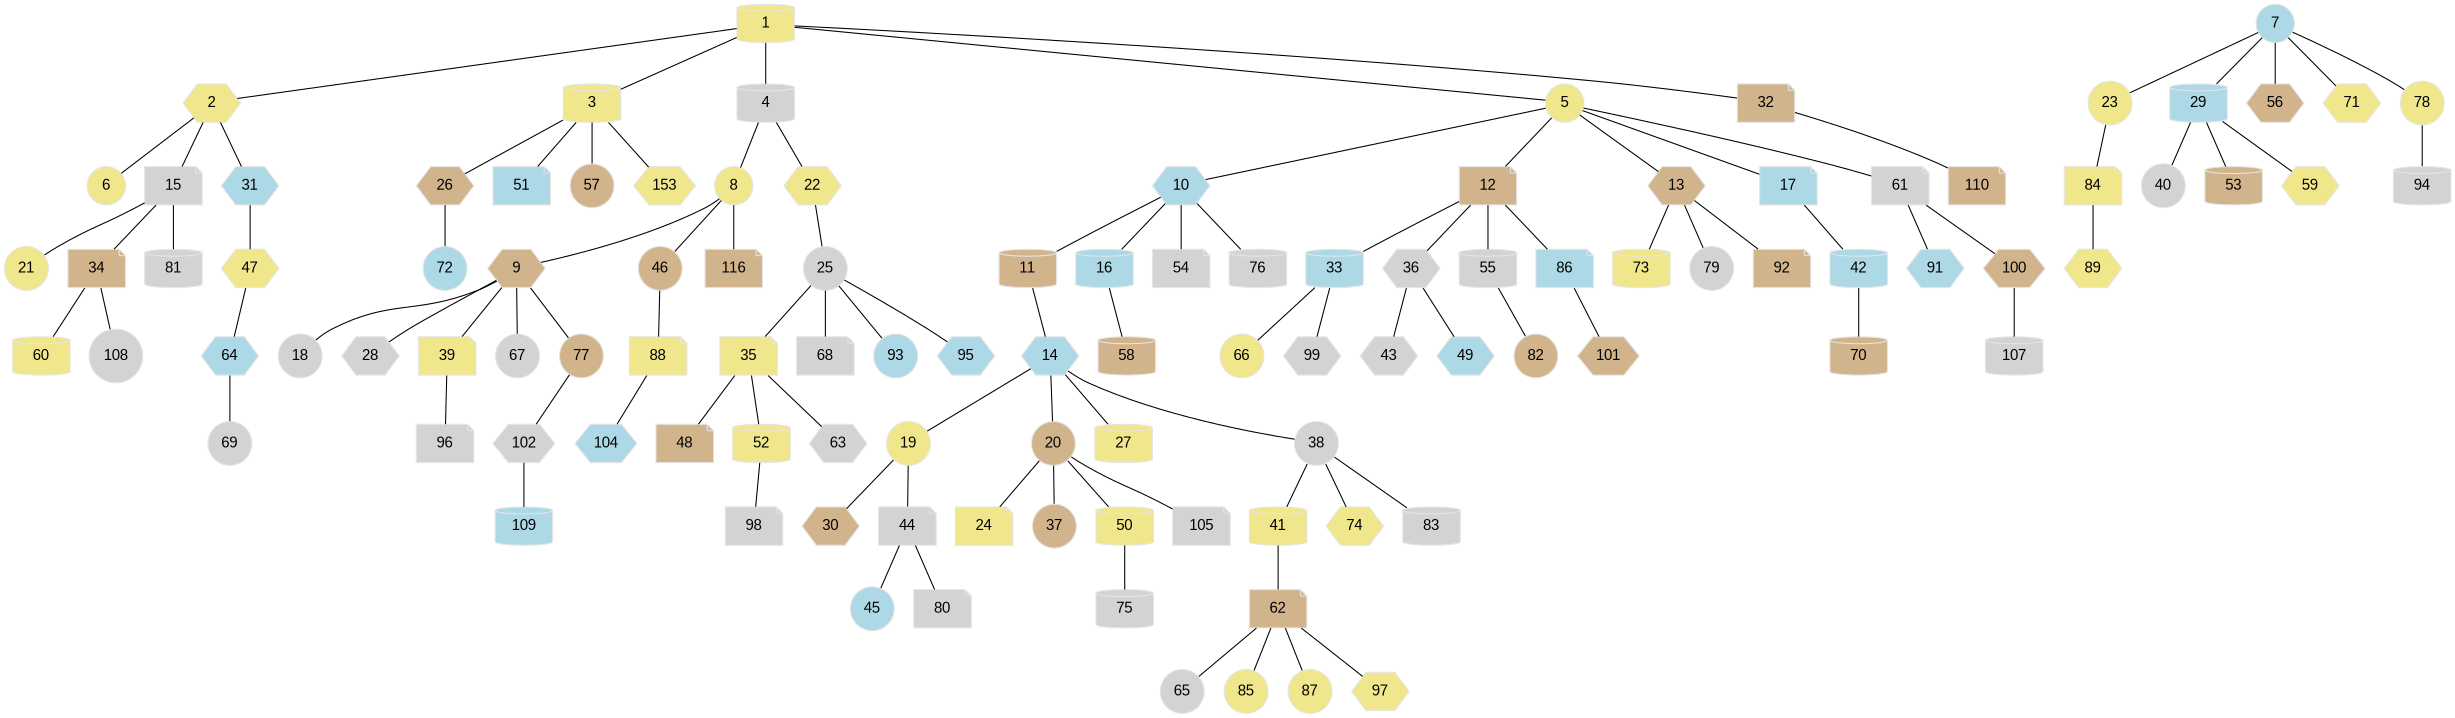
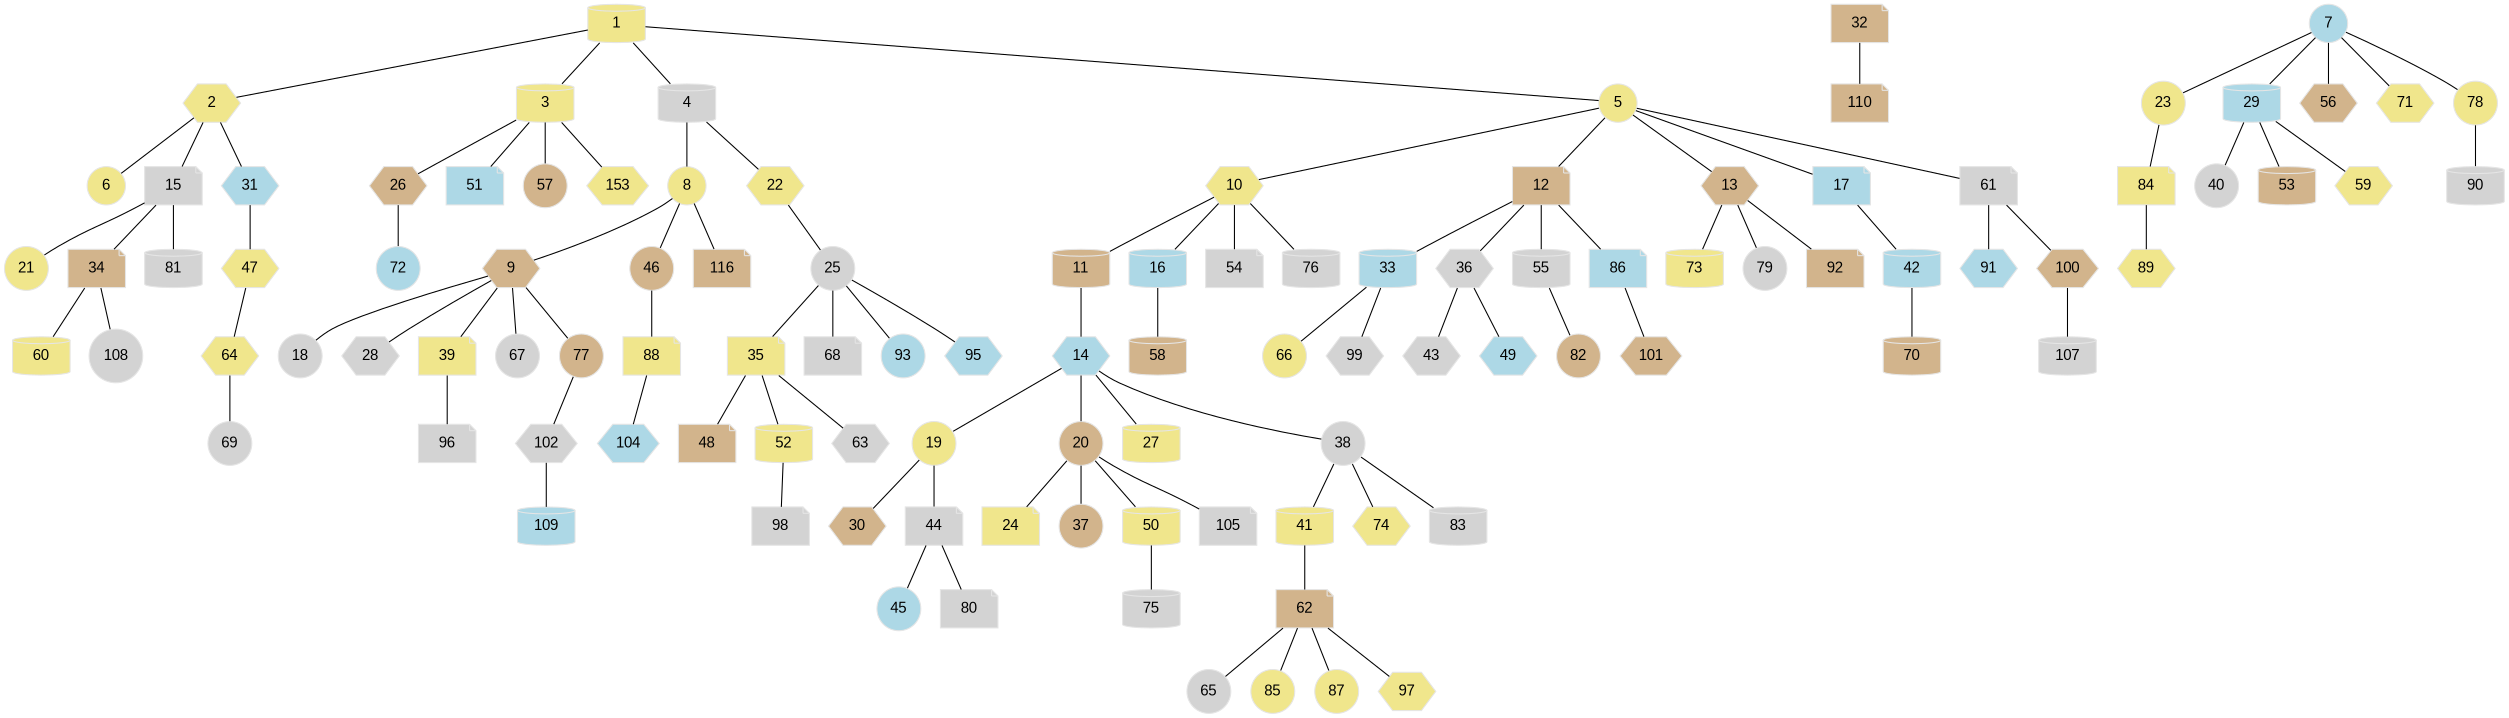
  graph {
    fontname="Liberation Sans"
    node [color=gray90 fillcolor=khaki fontname="Liberation Sans" shape=hexagon style=filled]
    edge [fontname="Liberation Sans"]
    1 [shape=cylinder]
    2
    3 [shape=cylinder]
    4 [fillcolor=lightgrey shape=cylinder]
    5 [shape=circle]
    32 [fillcolor=tan shape=note]
    6 [shape=circle]
    15 [fillcolor=lightgrey shape=note]
    31 [fillcolor=lightblue]
    26 [fillcolor=tan]
    51 [fillcolor=lightblue shape=note]
    57 [fillcolor=tan shape=circle]
    n13 [label=153]
    8 [shape=circle]
    22
-   10 [fillcolor=lightblue]
+   10
    12 [fillcolor=tan shape=note]
    13 [fillcolor=tan]
    17 [fillcolor=lightblue shape=note]
    61 [fillcolor=lightgrey shape=note]
    110 [fillcolor=tan shape=note]
    21 [shape=circle]
    34 [fillcolor=tan shape=note]
    81 [fillcolor=lightgrey shape=cylinder]
    47
    72 [fillcolor=lightblue shape=circle]
    9 [fillcolor=tan]
    46 [fillcolor=tan shape=circle]
    n29 [fillcolor=tan label=116 shape=note]
    25 [fillcolor=lightgrey shape=circle]
    11 [fillcolor=tan shape=cylinder]
    16 [fillcolor=lightblue shape=cylinder]
    54 [fillcolor=lightgrey shape=note]
    76 [fillcolor=lightgrey shape=cylinder]
    33 [fillcolor=lightblue shape=cylinder]
    36 [fillcolor=lightgrey]
    55 [fillcolor=lightgrey shape=cylinder]
    86 [fillcolor=lightblue shape=note]
    73 [shape=cylinder]
    79 [fillcolor=lightgrey shape=circle]
    92 [fillcolor=tan shape=note]
    42 [fillcolor=lightblue shape=cylinder]
    91 [fillcolor=lightblue]
    100 [fillcolor=tan]
    7 [fillcolor=lightblue shape=circle]
    23 [shape=circle]
    29 [fillcolor=lightblue shape=cylinder]
    56 [fillcolor=tan]
    71
    78 [shape=circle]
    84 [shape=note]
    40 [fillcolor=lightgrey shape=circle]
    53 [fillcolor=tan shape=cylinder]
    59
-   90 [fillcolor=lightgrey shape=cylinder label=94]
+   90 [fillcolor=lightgrey shape=cylinder]
    18 [fillcolor=lightgrey shape=circle]
    28 [fillcolor=lightgrey]
    39 [shape=note]
    67 [fillcolor=lightgrey shape=circle]
    77 [fillcolor=tan shape=circle]
    88 [shape=note]
    96 [fillcolor=lightgrey shape=note]
    102 [fillcolor=lightgrey]
    14 [fillcolor=lightblue]
    58 [fillcolor=tan shape=cylinder]
    19 [shape=circle]
    20 [fillcolor=tan shape=circle]
    27 [shape=cylinder]
    38 [fillcolor=lightgrey shape=circle]
    66 [shape=circle]
    99 [fillcolor=lightgrey]
    43 [fillcolor=lightgrey]
    49 [fillcolor=lightblue]
    82 [fillcolor=tan shape=circle]
    101 [fillcolor=tan]
    30 [fillcolor=tan]
    44 [fillcolor=lightgrey shape=note]
    24 [shape=note]
    37 [fillcolor=tan shape=circle]
    50 [shape=cylinder]
    105 [fillcolor=lightgrey shape=note]
    41 [shape=cylinder]
    74
    83 [fillcolor=lightgrey shape=cylinder]
    60 [shape=cylinder]
    108 [fillcolor=lightgrey shape=circle]
    70 [fillcolor=tan shape=cylinder]
    45 [fillcolor=lightblue shape=circle]
    80 [fillcolor=lightgrey shape=note]
    75 [fillcolor=lightgrey shape=cylinder]
    35 [shape=note]
    68 [fillcolor=lightgrey shape=note]
    93 [fillcolor=lightblue shape=circle]
    95 [fillcolor=lightblue]
    89
    48 [fillcolor=tan shape=note]
    52 [shape=cylinder]
    63 [fillcolor=lightgrey]
-   64 [fillcolor=lightblue]
+   64
    98 [fillcolor=lightgrey shape=note]
    62 [fillcolor=tan shape=note]
    65 [fillcolor=lightgrey shape=circle]
    85 [shape=circle]
    87 [shape=circle]
    97
    104 [fillcolor=lightblue]
    69 [fillcolor=lightgrey shape=circle]
    107 [fillcolor=lightgrey shape=cylinder]
    109 [fillcolor=lightblue shape=cylinder]
    1 -- 2
    1 -- 3
    1 -- 4
    1 -- 5
-   1 -- 32
    2 -- 6
    2 -- 15
    2 -- 31
    3 -- 26
    3 -- 51
    3 -- 57
    3 -- n13
    4 -- 8
    4 -- 22
    5 -- 10
    5 -- 12
    5 -- 13
    5 -- 17
    5 -- 61
    32 -- 110
    15 -- 21
    15 -- 34
    15 -- 81
    31 -- 47
    26 -- 72
    8 -- 9
    8 -- 46
    8 -- n29
    22 -- 25
    10 -- 11
    10 -- 16
    10 -- 54
    10 -- 76
    12 -- 33
    12 -- 36
    12 -- 55
    12 -- 86
    13 -- 73
    13 -- 79
    13 -- 92
    17 -- 42
    61 -- 91
    61 -- 100
    34 -- 60
    34 -- 108
    47 -- 64
    9 -- 18
    9 -- 28
    9 -- 39
    9 -- 67
    9 -- 77
    46 -- 88
    25 -- 35
    25 -- 68
    25 -- 93
    25 -- 95
    11 -- 14
    16 -- 58
    33 -- 66
    33 -- 99
    36 -- 43
    36 -- 49
    55 -- 82
    86 -- 101
    42 -- 70
    100 -- 107
    7 -- 23
    7 -- 29
    7 -- 56
    7 -- 71
    7 -- 78
    23 -- 84
    29 -- 40
    29 -- 53
    29 -- 59
    78 -- 90
    84 -- 89
    39 -- 96
    77 -- 102
    88 -- 104
    102 -- 109
    14 -- 19
    14 -- 20
    14 -- 27
    14 -- 38
    19 -- 30
    19 -- 44
    20 -- 24
    20 -- 37
    20 -- 50
    20 -- 105
    38 -- 41
    38 -- 74
    38 -- 83
    44 -- 45
    44 -- 80
    50 -- 75
    41 -- 62
    35 -- 48
    35 -- 52
    35 -- 63
    52 -- 98
    64 -- 69
    62 -- 65
    62 -- 85
    62 -- 87
    62 -- 97
  }
